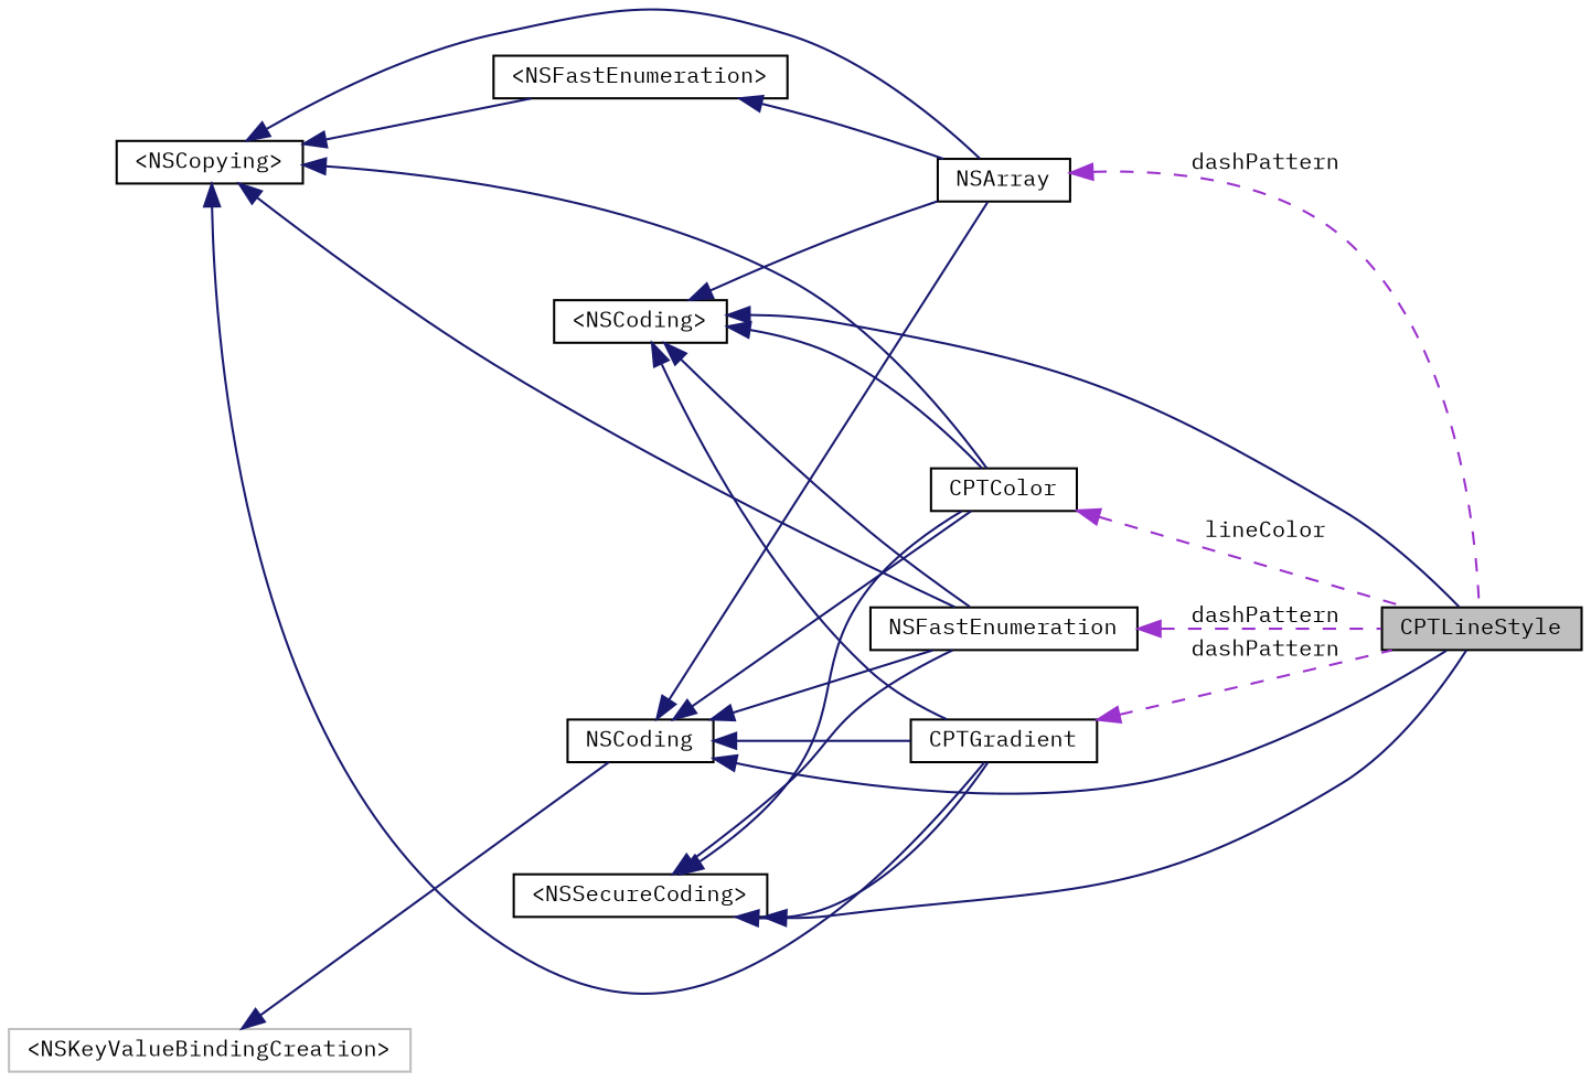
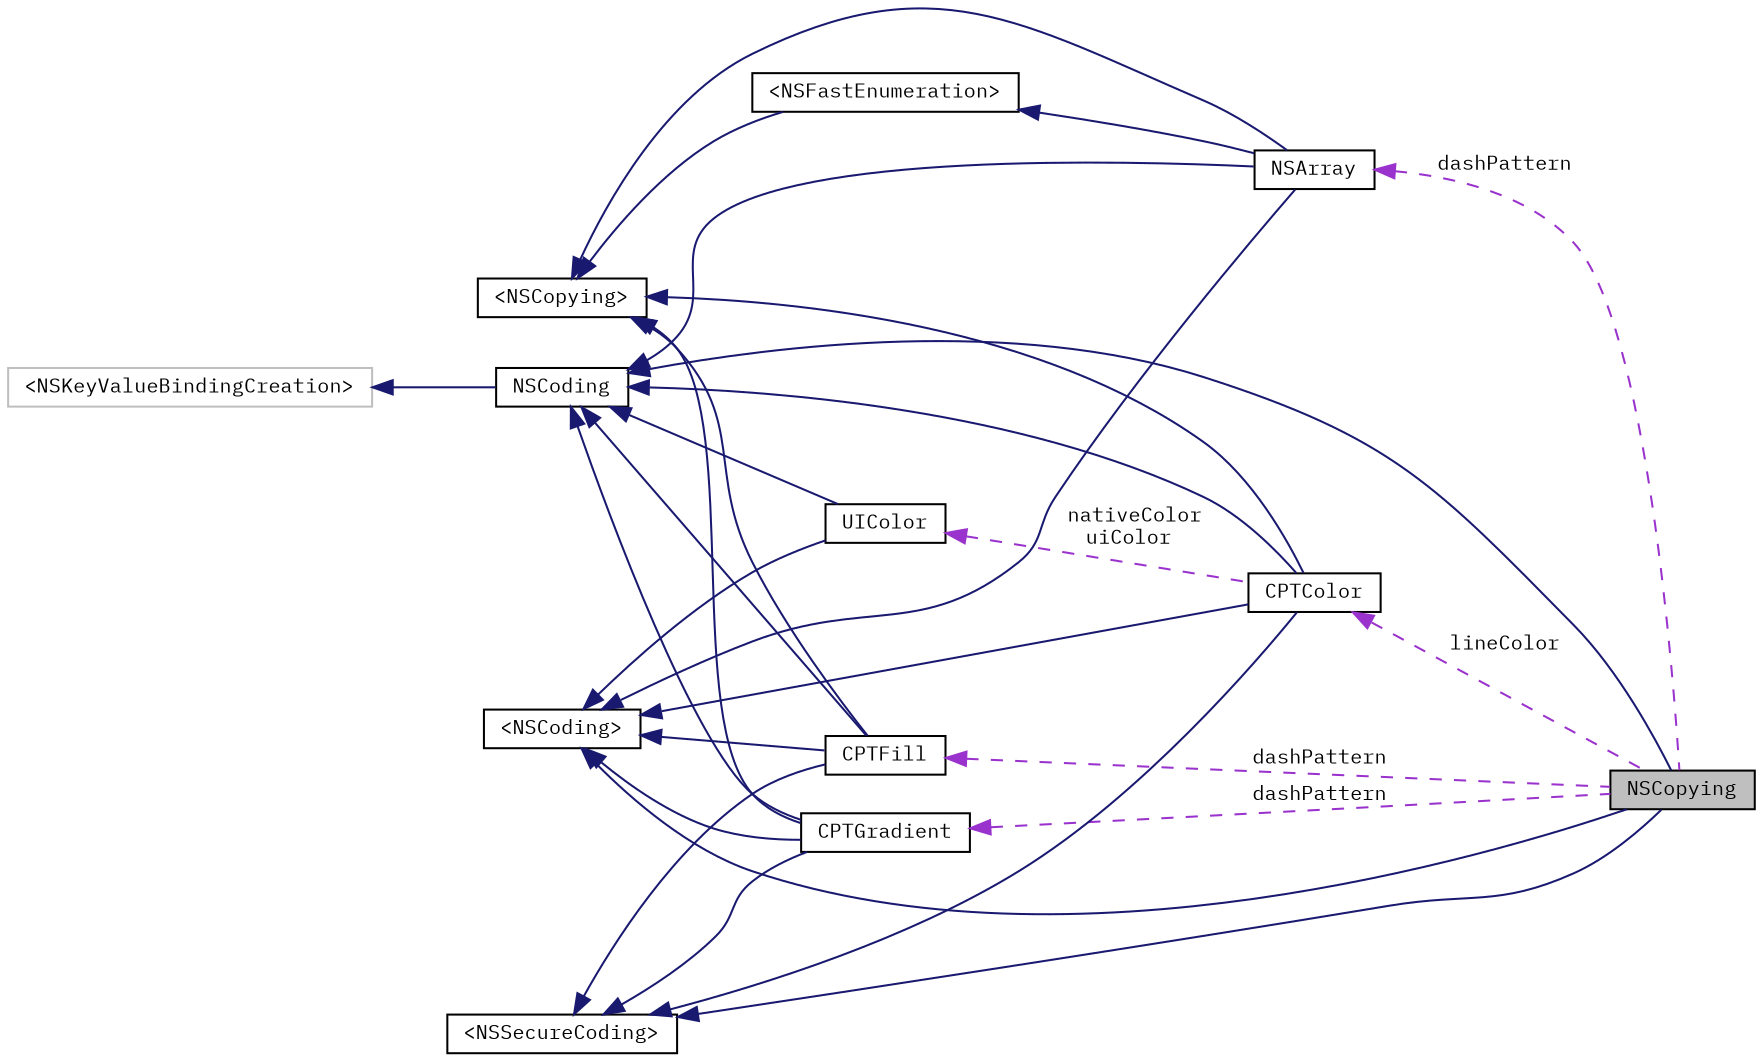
  digraph {
    fontname="IBM Plex Mono"
    rankdir=LR
    node [color=black fontname="IBM Plex Mono" fontsize=10 shape=record]
    edge [color=midnightblue dir=back fontname="IBM Plex Mono" fontsize=10 labelfontname="Lucinda Grande" labelfontsize=10 style=solid]
-   n1 [fillcolor=grey75 fontcolor=black height=0.2 label=CPTLineStyle style=filled width=0.4]
+   n1 [fillcolor=grey75 fontcolor=black height=0.2 label=NSCopying style=filled width=0.4]
    n2 [height=0.2 label=NSCoding width=0.4]
-   n3 [height=0.2 label=NSFastEnumeration width=0.4]
+   n3 [height=0.2 label=CPTFill width=0.4]
    n4 [height=0.2 label=CPTGradient width=0.4]
    n5 [height=0.2 label=CPTColor width=0.4]
+   n6 [height=0.2 label=UIColor width=0.4]
    n7 [height=0.2 label=NSArray width=0.4]
    n8 [color=grey75 height=0.2 label="\<NSKeyValueBindingCreation\>" width=0.4]
    n9 [height=0.2 label="\<NSCopying\>" width=0.4]
    n10 [height=0.2 label="\<NSFastEnumeration\>" width=0.4]
    n11 [height=0.2 label="\<NSCoding\>" width=0.4]
    n12 [height=0.2 label="\<NSSecureCoding\>" width=0.4]
    n2 -> n1
    n2 -> n3
    n2 -> n4
    n2 -> n5
+   n2 -> n6
    n2 -> n7
    n3 -> n1 [color=darkorchid3 label=" dashPattern" style=dashed]
    n4 -> n1 [color=darkorchid3 label=" dashPattern" style=dashed]
    n5 -> n1 [color=darkorchid3 label=" lineColor" style=dashed]
+   n6 -> n5 [color=darkorchid3 label=" nativeColor\nuiColor" style=dashed]
    n7 -> n1 [color=darkorchid3 label=" dashPattern" style=dashed]
    n8 -> n2
    n9 -> n3
    n9 -> n4
    n9 -> n5
    n9 -> n7
    n9 -> n10
    n10 -> n7
    n11 -> n1
    n11 -> n3
    n11 -> n4
    n11 -> n5
+   n11 -> n6
    n11 -> n7
    n12 -> n1
    n12 -> n3
    n12 -> n4
    n12 -> n5
  }
